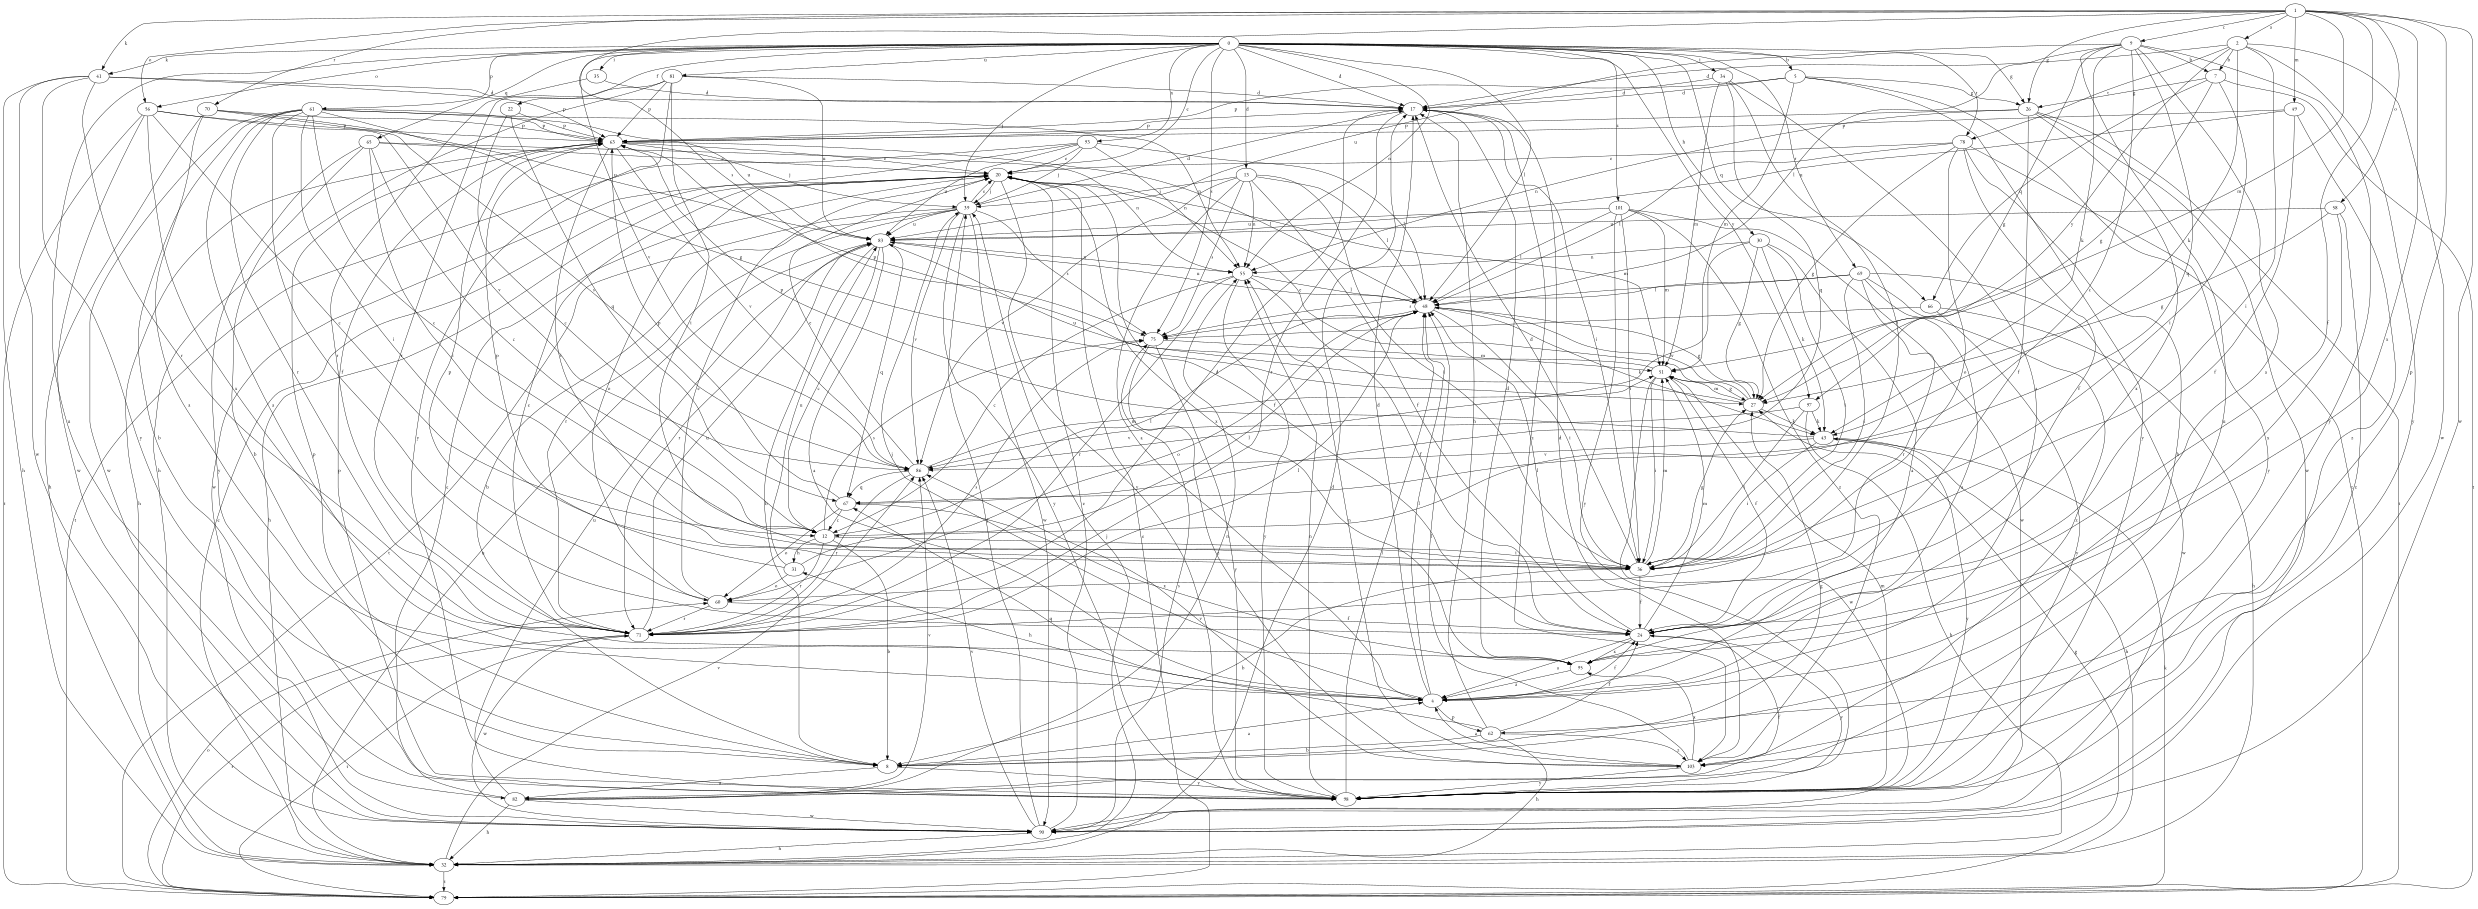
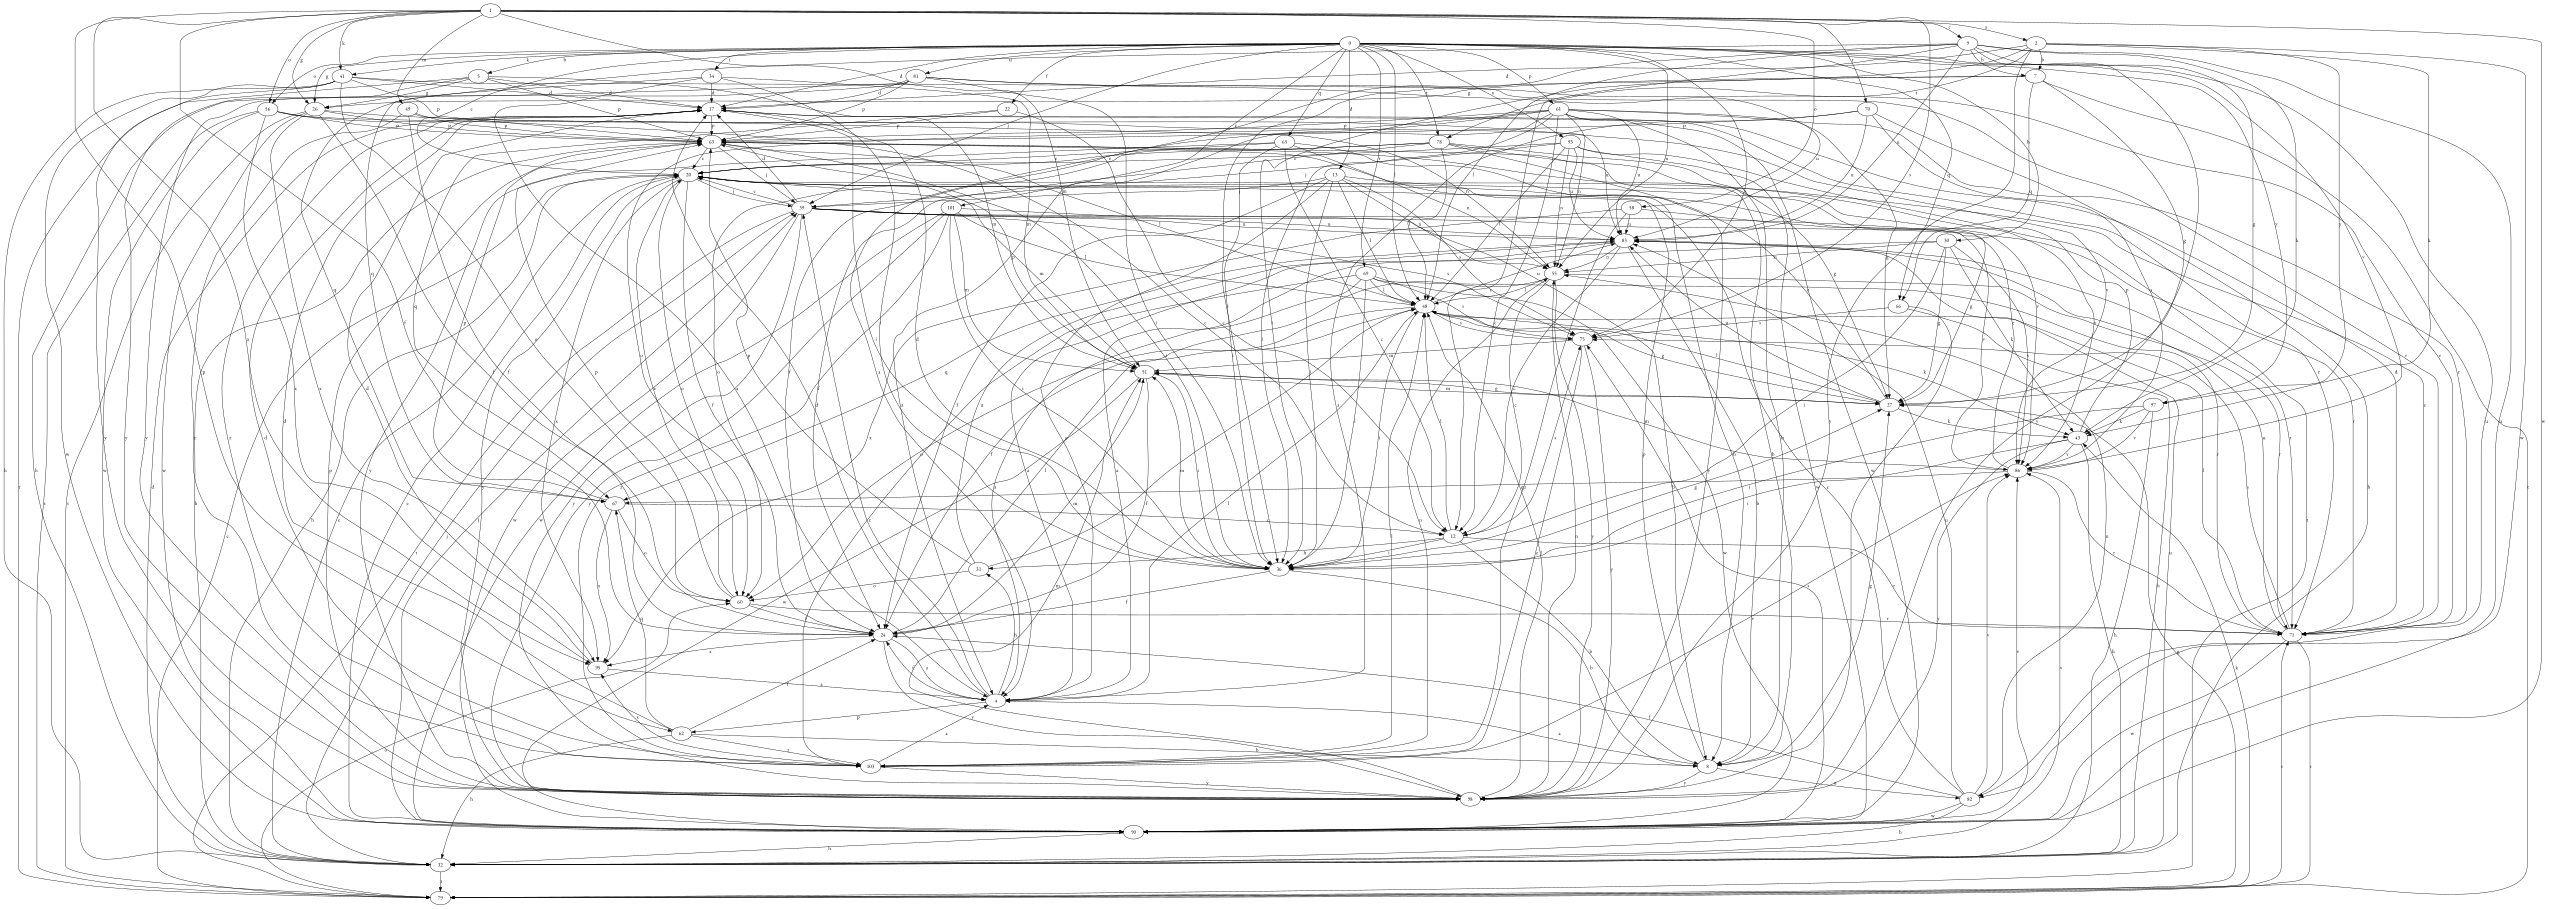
  strict digraph {
    fontname="EB Garamond"
    node [fontname="EB Garamond"]
    edge [fontname="EB Garamond"]
    0
    5
    13
    17
    20
    22
    26
    30
    34
-   35
    39
    41
    48
    55
    56
    61
    65
    66
    69
    75
    78
    81
    82
    86
    93
    97
    101
    51
    98
    63
    79
    24
    36
    4
    71
    103
    95
    32
    60
    12
    67
    90
    43
    27
    8
    83
    1
    2
    9
    49
    58
    62
    70
    7
    31
    0 -> 5 [label=b]
    0 -> 13 [label=d]
    0 -> 17 [label=d]
    0 -> 20 [label=e]
    0 -> 22 [label=f]
    0 -> 26 [label=g]
    0 -> 30 [label=h]
    0 -> 34 [label=i]
-   0 -> 35 [label=i]
    0 -> 39 [label=j]
    0 -> 41 [label=k]
    0 -> 48 [label=l]
    0 -> 55 [label=n]
    0 -> 56 [label=o]
    0 -> 61 [label=p]
    0 -> 65 [label=q]
    0 -> 66 [label=q]
    0 -> 69 [label=r]
    0 -> 75 [label=s]
    0 -> 78 [label=t]
    0 -> 81 [label=u]
    0 -> 82 [label=u]
    0 -> 86 [label=v]
    0 -> 93 [label=x]
    0 -> 97 [label=y]
    0 -> 101 [label=z]
    5 -> 17 [label=d]
    5 -> 26 [label=g]
    5 -> 51 [label=m]
    5 -> 98 [label=y]
    5 -> 63 [label=p]
    5 -> 79 [label=t]
    13 -> 39 [label=j]
    13 -> 48 [label=l]
    13 -> 55 [label=n]
    13 -> 75 [label=s]
    13 -> 86 [label=v]
    13 -> 24 [label=f]
    13 -> 36 [label=i]
    13 -> 4 [label=a]
    17 -> 63 [label=p]
    17 -> 36 [label=i]
    17 -> 71 [label=r]
    17 -> 103 [label=z]
    20 -> 39 [label=j]
    20 -> 51 [label=m]
    20 -> 98 [label=y]
    20 -> 24 [label=f]
    20 -> 95 [label=x]
    20 -> 32 [label=h]
    20 -> 60 [label=o]
    22 -> 63 [label=p]
    22 -> 12 [label=c]
    22 -> 67 [label=q]
    26 -> 55 [label=n]
    26 -> 63 [label=p]
    26 -> 79 [label=t]
    26 -> 24 [label=f]
    26 -> 95 [label=x]
    26 -> 90 [label=w]
    30 -> 55 [label=n]
    30 -> 86 [label=v]
    30 -> 36 [label=i]
    30 -> 4 [label=a]
    30 -> 43 [label=k]
    30 -> 27 [label=g]
    34 -> 17 [label=d]
    34 -> 51 [label=m]
    34 -> 36 [label=i]
    34 -> 4 [label=a]
    34 -> 67 [label=q]
-   35 -> 17 [label=d]
-   35 -> 71 [label=r]
    39 -> 17 [label=d]
    39 -> 20 [label=e]
    39 -> 75 [label=s]
    39 -> 86 [label=v]
    39 -> 98 [label=y]
    39 -> 79 [label=t]
    39 -> 71 [label=r]
    39 -> 90 [label=w]
    39 -> 8 [label=b]
    39 -> 83 [label=u]
    41 -> 17 [label=d]
    41 -> 98 [label=y]
    41 -> 63 [label=p]
    41 -> 71 [label=r]
    41 -> 32 [label=h]
+   41 -> 60 [label=o]
    41 -> 90 [label=w]
    48 -> 75 [label=s]
    48 -> 36 [label=i]
    48 -> 60 [label=o]
    48 -> 43 [label=k]
    48 -> 27 [label=g]
    48 -> 83 [label=u]
    55 -> 48 [label=l]
    55 -> 98 [label=y]
    55 -> 24 [label=f]
    55 -> 71 [label=r]
    55 -> 12 [label=c]
    56 -> 86 [label=v]
    56 -> 63 [label=p]
    56 -> 79 [label=t]
    56 -> 95 [label=x]
    56 -> 12 [label=c]
    56 -> 90 [label=w]
    61 -> 55 [label=n]
    61 -> 63 [label=p]
    61 -> 24 [label=f]
    61 -> 36 [label=i]
    61 -> 4 [label=a]
    61 -> 71 [label=r]
+   61 -> 60 [label=o]
    61 -> 12 [label=c]
    61 -> 90 [label=w]
    61 -> 27 [label=g]
    61 -> 8 [label=b]
    61 -> 83 [label=u]
    65 -> 20 [label=e]
    65 -> 55 [label=n]
    65 -> 98 [label=y]
    65 -> 36 [label=i]
    65 -> 12 [label=c]
    65 -> 8 [label=b]
    66 -> 75 [label=s]
    66 -> 98 [label=y]
    66 -> 32 [label=h]
    69 -> 48 [label=l]
    69 -> 75 [label=s]
    69 -> 36 [label=i]
    69 -> 4 [label=a]
    69 -> 71 [label=r]
    69 -> 103 [label=z]
    69 -> 90 [label=w]
    75 -> 51 [label=m]
    75 -> 98 [label=y]
    75 -> 103 [label=z]
    78 -> 20 [label=e]
    78 -> 48 [label=l]
    78 -> 98 [label=y]
    78 -> 24 [label=f]
    78 -> 60 [label=o]
    78 -> 27 [label=g]
    78 -> 8 [label=b]
    81 -> 17 [label=d]
    81 -> 98 [label=y]
    81 -> 63 [label=p]
    81 -> 36 [label=i]
    81 -> 71 [label=r]
    81 -> 32 [label=h]
    81 -> 83 [label=u]
    82 -> 20 [label=e]
    82 -> 55 [label=n]
    82 -> 86 [label=v]
    82 -> 24 [label=f]
    82 -> 32 [label=h]
    82 -> 90 [label=w]
    82 -> 83 [label=u]
    86 -> 20 [label=e]
    86 -> 51 [label=m]
    86 -> 71 [label=r]
    86 -> 67 [label=q]
    93 -> 20 [label=e]
    93 -> 39 [label=j]
    93 -> 48 [label=l]
    93 -> 55 [label=n]
    93 -> 79 [label=t]
    93 -> 90 [label=w]
    93 -> 83 [label=u]
    97 -> 86 [label=v]
    97 -> 36 [label=i]
    97 -> 32 [label=h]
    97 -> 43 [label=k]
    101 -> 48 [label=l]
    101 -> 51 [label=m]
    101 -> 98 [label=y]
    101 -> 36 [label=i]
    101 -> 103 [label=z]
    101 -> 90 [label=w]
    101 -> 83 [label=u]
    51 -> 63 [label=p]
    51 -> 24 [label=f]
    51 -> 36 [label=i]
    51 -> 90 [label=w]
    51 -> 27 [label=g]
    98 -> 48 [label=l]
    98 -> 55 [label=n]
    98 -> 51 [label=m]
    98 -> 63 [label=p]
    63 -> 20 [label=e]
    63 -> 39 [label=j]
    63 -> 48 [label=l]
    63 -> 86 [label=v]
    63 -> 36 [label=i]
    63 -> 32 [label=h]
    79 -> 20 [label=e]
    79 -> 71 [label=r]
    79 -> 60 [label=o]
    79 -> 43 [label=k]
    79 -> 27 [label=g]
    24 -> 48 [label=l]
    24 -> 51 [label=m]
    24 -> 98 [label=y]
    24 -> 4 [label=a]
    24 -> 95 [label=x]
    36 -> 17 [label=d]
    36 -> 51 [label=m]
    36 -> 24 [label=f]
    36 -> 27 [label=g]
    36 -> 8 [label=b]
    4 -> 17 [label=d]
    4 -> 39 [label=j]
    4 -> 48 [label=l]
    4 -> 24 [label=f]
    4 -> 62 [label=p]
    4 -> 31 [label=h]
    71 -> 17 [label=d]
    71 -> 20 [label=e]
    71 -> 48 [label=l]
    71 -> 75 [label=s]
    71 -> 79 [label=t]
    71 -> 90 [label=w]
    71 -> 83 [label=u]
    103 -> 17 [label=d]
    103 -> 48 [label=l]
    103 -> 55 [label=n]
    103 -> 86 [label=v]
    103 -> 98 [label=y]
    103 -> 4 [label=a]
    103 -> 95 [label=x]
    95 -> 17 [label=d]
    95 -> 4 [label=a]
    32 -> 17 [label=d]
    32 -> 20 [label=e]
    32 -> 39 [label=j]
    32 -> 86 [label=v]
    32 -> 79 [label=t]
    32 -> 83 [label=u]
    60 -> 20 [label=e]
    60 -> 63 [label=p]
    60 -> 24 [label=f]
    60 -> 71 [label=r]
    12 -> 48 [label=l]
    12 -> 75 [label=s]
    12 -> 36 [label=i]
    12 -> 71 [label=r]
    12 -> 8 [label=b]
    12 -> 31 [label=h]
    67 -> 63 [label=p]
    67 -> 95 [label=x]
    67 -> 60 [label=o]
    67 -> 12 [label=c]
    90 -> 20 [label=e]
    90 -> 39 [label=j]
    90 -> 75 [label=s]
    90 -> 86 [label=v]
    90 -> 32 [label=h]
    43 -> 86 [label=v]
    43 -> 98 [label=y]
    43 -> 63 [label=p]
    43 -> 36 [label=i]
    43 -> 32 [label=h]
    27 -> 20 [label=e]
    27 -> 48 [label=l]
    27 -> 51 [label=m]
    27 -> 43 [label=k]
    27 -> 83 [label=u]
    8 -> 82 [label=u]
    8 -> 98 [label=y]
    8 -> 63 [label=p]
    8 -> 4 [label=a]
    8 -> 27 [label=g]
    83 -> 55 [label=n]
    83 -> 4 [label=a]
    83 -> 71 [label=r]
    83 -> 12 [label=c]
    83 -> 67 [label=q]
    83 -> 8 [label=b]
    1 -> 26 [label=g]
    1 -> 41 [label=k]
    1 -> 56 [label=o]
    1 -> 75 [label=s]
    1 -> 51 [label=m]
    1 -> 24 [label=f]
    1 -> 95 [label=x]
    1 -> 90 [label=w]
    1 -> 2 [label=a]
    1 -> 9 [label=c]
    1 -> 49 [label=m]
    1 -> 58 [label=o]
    1 -> 62 [label=p]
    1 -> 70 [label=r]
    2 -> 17 [label=d]
    2 -> 78 [label=t]
    2 -> 97 [label=y]
    2 -> 98 [label=y]
    2 -> 36 [label=i]
    2 -> 90 [label=w]
    2 -> 43 [label=k]
    2 -> 7 [label=b]
    9 -> 48 [label=l]
    9 -> 82 [label=u]
    9 -> 98 [label=y]
    9 -> 4 [label=a]
    9 -> 12 [label=c]
    9 -> 67 [label=q]
    9 -> 43 [label=k]
    9 -> 27 [label=g]
    9 -> 83 [label=u]
    9 -> 7 [label=b]
    49 -> 63 [label=p]
    49 -> 24 [label=f]
    49 -> 103 [label=z]
    49 -> 83 [label=u]
    58 -> 103 [label=z]
    58 -> 95 [label=x]
    58 -> 27 [label=g]
    58 -> 83 [label=u]
-   62 -> 17 [label=h]
+   62 -> 17 [label=d]
    62 -> 24 [label=f]
    62 -> 103 [label=z]
    62 -> 32 [label=h]
    62 -> 67 [label=q]
    62 -> 8 [label=b]
    70 -> 86 [label=s]
    70 -> 63 [label=p]
    70 -> 4 [label=a]
    70 -> 32 [label=h]
    70 -> 83 [label=u]
    7 -> 26 [label=g]
    7 -> 66 [label=q]
    7 -> 79 [label=t]
    7 -> 36 [label=i]
    7 -> 27 [label=g]
    31 -> 48 [label=l]
    31 -> 63 [label=p]
    31 -> 60 [label=o]
    31 -> 83 [label=u]
  }
